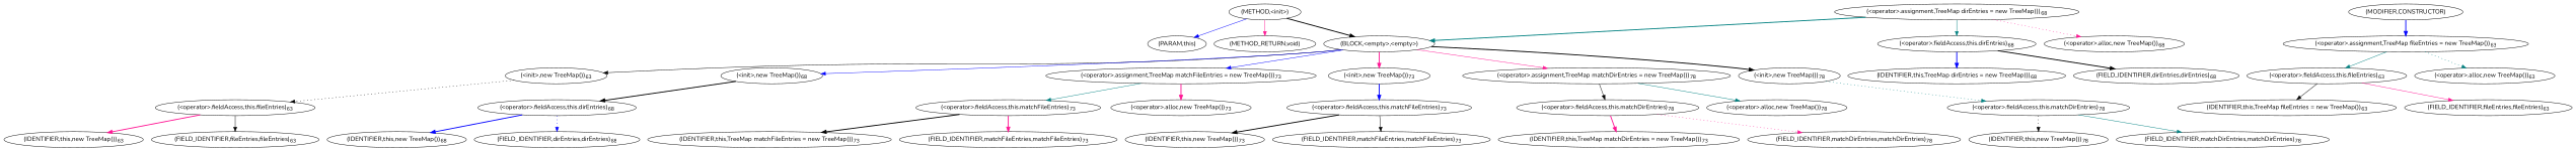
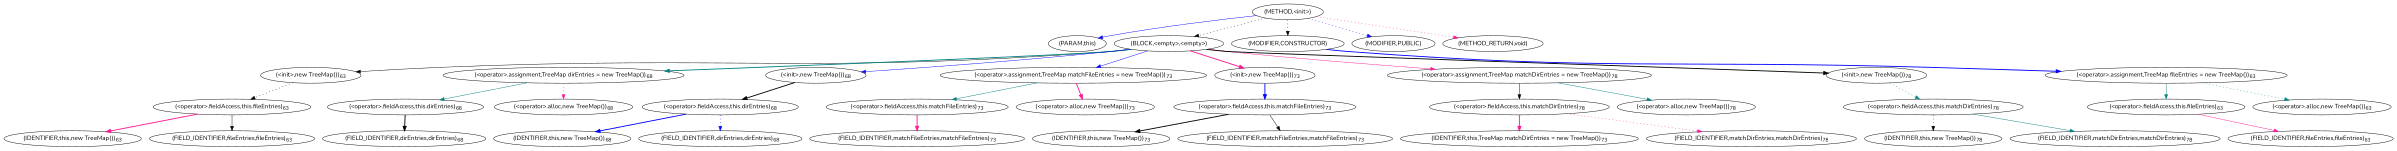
  digraph {
    fontname=Nunito
    node [fontname=Nunito]
    edge [color=black fontname=Nunito style=bold]
    n1 [label=<(METHOD,&lt;init&gt;)>]
    n2 [label=<(PARAM,this)>]
    n3 [label=<(BLOCK,&lt;empty&gt;,&lt;empty&gt;)>]
    n4 [label=<(MODIFIER,CONSTRUCTOR)>]
+   n5 [label=<(MODIFIER,PUBLIC)>]
    n6 [label=<(METHOD_RETURN,void)>]
    n7 [label=<(&lt;init&gt;,new TreeMap())<SUB>63</SUB>>]
    n8 [label=<(&lt;operator&gt;.assignment,TreeMap dirEntries = new TreeMap())<SUB>68</SUB>>]
    n9 [label=<(&lt;init&gt;,new TreeMap())<SUB>68</SUB>>]
    n10 [label=<(&lt;operator&gt;.assignment,TreeMap matchFileEntries = new TreeMap())<SUB>73</SUB>>]
    n11 [label=<(&lt;init&gt;,new TreeMap())<SUB>73</SUB>>]
    n12 [label=<(&lt;operator&gt;.assignment,TreeMap matchDirEntries = new TreeMap())<SUB>78</SUB>>]
    n13 [label=<(&lt;init&gt;,new TreeMap())<SUB>78</SUB>>]
    n14 [label=<(&lt;operator&gt;.assignment,TreeMap fileEntries = new TreeMap())<SUB>63</SUB>>]
    n15 [label=<(&lt;operator&gt;.fieldAccess,this.fileEntries)<SUB>63</SUB>>]
    n16 [label=<(&lt;operator&gt;.alloc,new TreeMap())<SUB>63</SUB>>]
    n17 [label=<(&lt;operator&gt;.fieldAccess,this.fileEntries)<SUB>63</SUB>>]
    n18 [label=<(&lt;operator&gt;.fieldAccess,this.dirEntries)<SUB>68</SUB>>]
    n19 [label=<(&lt;operator&gt;.alloc,new TreeMap())<SUB>68</SUB>>]
    n20 [label=<(&lt;operator&gt;.fieldAccess,this.dirEntries)<SUB>68</SUB>>]
    n21 [label=<(&lt;operator&gt;.fieldAccess,this.matchFileEntries)<SUB>73</SUB>>]
    n22 [label=<(&lt;operator&gt;.alloc,new TreeMap())<SUB>73</SUB>>]
    n23 [label=<(&lt;operator&gt;.fieldAccess,this.matchFileEntries)<SUB>73</SUB>>]
    n24 [label=<(&lt;operator&gt;.fieldAccess,this.matchDirEntries)<SUB>78</SUB>>]
    n25 [label=<(&lt;operator&gt;.alloc,new TreeMap())<SUB>78</SUB>>]
    n26 [label=<(&lt;operator&gt;.fieldAccess,this.matchDirEntries)<SUB>78</SUB>>]
-   n27 [label=<(IDENTIFIER,this,TreeMap fileEntries = new TreeMap())<SUB>63</SUB>>]
    n28 [label=<(FIELD_IDENTIFIER,fileEntries,fileEntries)<SUB>63</SUB>>]
    n29 [label=<(IDENTIFIER,this,new TreeMap())<SUB>63</SUB>>]
    n30 [label=<(FIELD_IDENTIFIER,fileEntries,fileEntries)<SUB>63</SUB>>]
-   n31 [label=<(IDENTIFIER,this,TreeMap dirEntries = new TreeMap())<SUB>68</SUB>>]
    n32 [label=<(FIELD_IDENTIFIER,dirEntries,dirEntries)<SUB>68</SUB>>]
    n33 [label=<(IDENTIFIER,this,new TreeMap())<SUB>68</SUB>>]
    n34 [label=<(FIELD_IDENTIFIER,dirEntries,dirEntries)<SUB>68</SUB>>]
-   n35 [label=<(IDENTIFIER,this,TreeMap matchFileEntries = new TreeMap())<SUB>73</SUB>>]
    n36 [label=<(FIELD_IDENTIFIER,matchFileEntries,matchFileEntries)<SUB>73</SUB>>]
    n37 [label=<(IDENTIFIER,this,new TreeMap())<SUB>73</SUB>>]
    n38 [label=<(FIELD_IDENTIFIER,matchFileEntries,matchFileEntries)<SUB>73</SUB>>]
    n39 [label=<(IDENTIFIER,this,TreeMap matchDirEntries = new TreeMap())<SUB>73</SUB>>]
    n40 [label=<(FIELD_IDENTIFIER,matchDirEntries,matchDirEntries)<SUB>78</SUB>>]
    n41 [label=<(IDENTIFIER,this,new TreeMap())<SUB>78</SUB>>]
    n42 [label=<(FIELD_IDENTIFIER,matchDirEntries,matchDirEntries)<SUB>78</SUB>>]
    n1 -> n2 [color=blue style=solid]
-   n1 -> n3
-   n1 -> n6 [color=deeppink style=solid]
+   n1 -> n3 [style=dotted]
+   n1 -> n4 [style=dotted]
+   n1 -> n5 [color=blue style=dotted]
+   n1 -> n6 [color=deeppink style=dotted]
    n3 -> n7 [style=solid]
-   n8 -> n3 [color=teal]
+   n3 -> n8 [color=teal]
    n3 -> n9 [color=blue style=solid]
    n3 -> n10 [color=blue style=solid]
    n3 -> n11 [color=deeppink]
    n3 -> n12 [color=deeppink style=solid]
    n3 -> n13
    n4 -> n14 [color=blue]
    n7 -> n17 [style=dotted]
    n8 -> n18 [color=teal style=solid]
    n8 -> n19 [color=deeppink style=dotted]
    n9 -> n20
    n10 -> n21 [color=teal style=solid]
    n10 -> n22 [color=deeppink]
    n11 -> n23 [color=blue]
    n12 -> n24 [style=solid]
    n12 -> n25 [color=teal style=solid]
    n13 -> n26 [color=teal style=dotted]
    n14 -> n15 [color=teal style=solid]
    n14 -> n16 [color=teal style=dotted]
-   n15 -> n27 [style=solid]
    n15 -> n28 [color=deeppink style=solid]
    n17 -> n29 [color=deeppink]
    n17 -> n30 [style=solid]
-   n18 -> n31 [color=blue]
    n18 -> n32
    n20 -> n33 [color=blue]
    n20 -> n34 [color=blue style=dotted]
-   n21 -> n35
    n21 -> n36 [color=deeppink]
    n23 -> n37
    n23 -> n38 [style=solid]
    n24 -> n39 [color=deeppink]
    n24 -> n40 [color=deeppink style=dotted]
    n26 -> n41 [style=dotted]
    n26 -> n42 [color=teal style=solid]
  }
